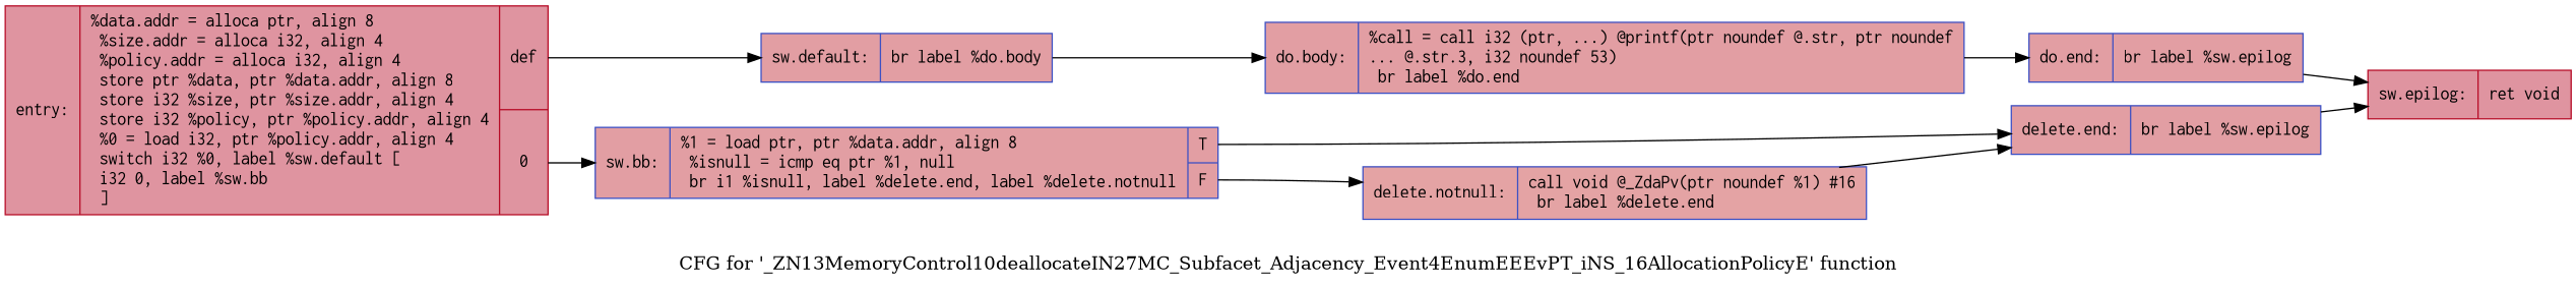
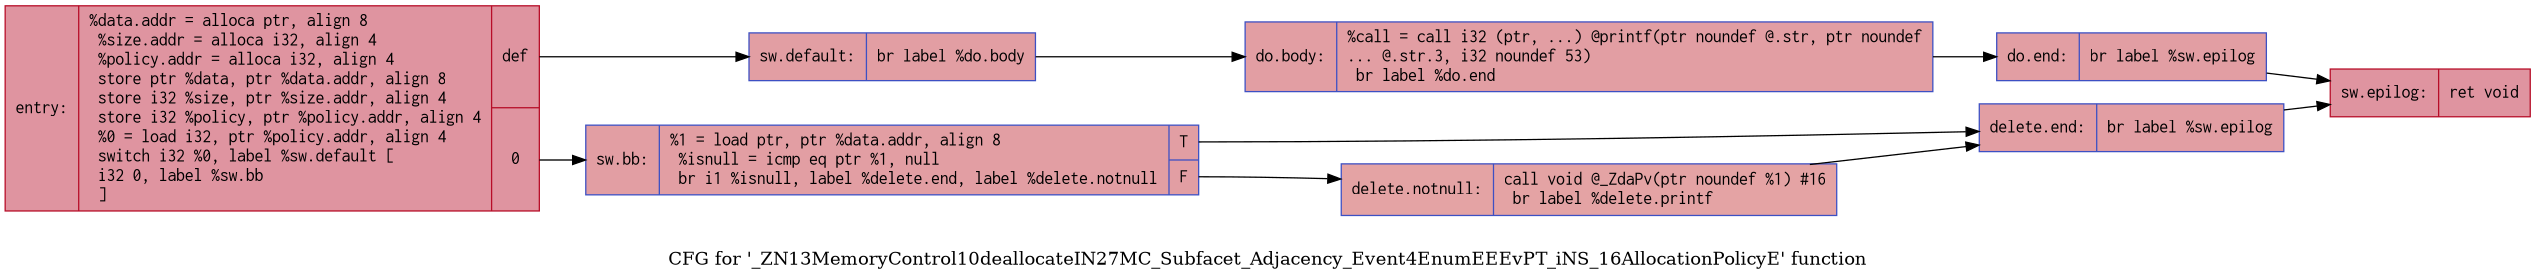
  digraph {
    label="CFG for '_ZN13MemoryControl10deallocateIN27MC_Subfacet_Adjacency_Event4EnumEEEvPT_iNS_16AllocationPolicyE' function"
    rankdir=LR
    node [color="#3d50c3ff" fillcolor="#be242e70" fontname=Courier shape=record style=filled]
    n1 [color="#b70d28ff" fillcolor="#b70d2870" label="{entry:\l|  %data.addr = alloca ptr, align 8\l  %size.addr = alloca i32, align 4\l  %policy.addr = alloca i32, align 4\l  store ptr %data, ptr %data.addr, align 8\l  store i32 %size, ptr %size.addr, align 4\l  store i32 %policy, ptr %policy.addr, align 4\l  %0 = load i32, ptr %policy.addr, align 4\l  switch i32 %0, label %sw.default [\l    i32 0, label %sw.bb\l  ]\l|{<s0>def|<s1>0}}"]
    n2 [label="{sw.default:\l|  br label %do.body\l}"]
    n3 [label="{sw.bb:\l|  %1 = load ptr, ptr %data.addr, align 8\l  %isnull = icmp eq ptr %1, null\l  br i1 %isnull, label %delete.end, label %delete.notnull\l|{<s0>T|<s1>F}}"]
    n4 [label="{do.body:\l|  %call = call i32 (ptr, ...) @printf(ptr noundef @.str, ptr noundef\l... @.str.3, i32 noundef 53)\l  br label %do.end\l}"]
    n5 [label="{delete.end:\l|  br label %sw.epilog\l}"]
-   n6 [fillcolor="#c32e3170" label="{delete.notnull:\l|  call void @_ZdaPv(ptr noundef %1) #16\l  br label %delete.end\l}"]
+   n6 [fillcolor="#c32e3170" label="{delete.notnull:\l|  call void @_ZdaPv(ptr noundef %1) #16\l  br label %delete.printf\l}"]
    n7 [color="#b70d28ff" fillcolor="#b70d2870" label="{sw.epilog:\l|  ret void\l}"]
    n8 [label="{do.end:\l|  br label %sw.epilog\l}"]
    n1 -> n2 [tailport=s0]
    n1 -> n3 [tailport=s1]
    n2 -> n4
    n3 -> n5 [tailport=s0]
    n3 -> n6 [tailport=s1]
    n4 -> n8
    n5 -> n7
    n6 -> n5
    n8 -> n7
  }
